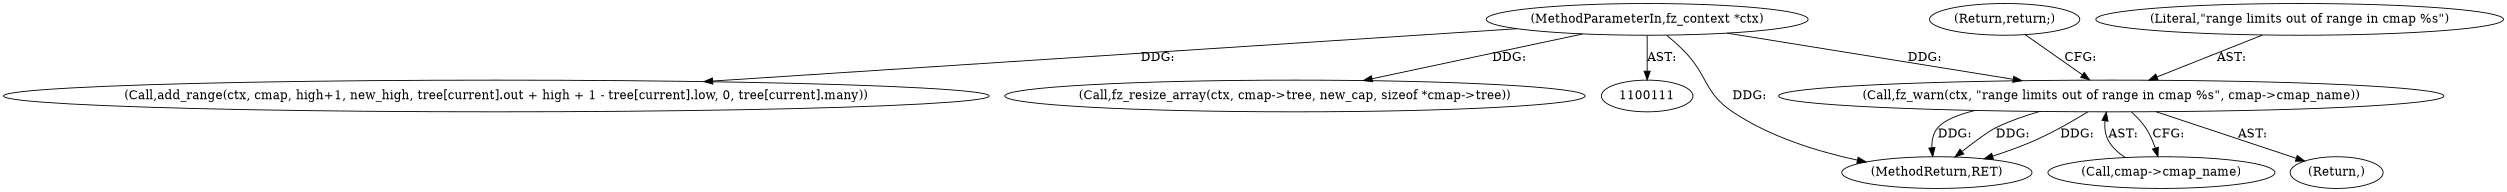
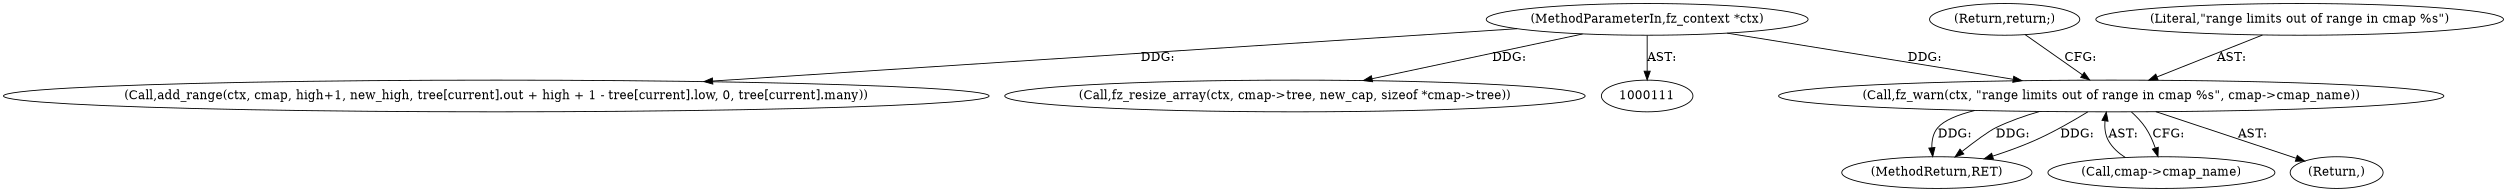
  digraph {
    n1 [label="(Call,fz_warn(ctx, \"range limits out of range in cmap %s\", cmap->cmap_name))"]
    n2 [label="(Call,cmap->cmap_name)"]
    n3 [label="(MethodReturn,RET)"]
    n4 [label="(Return,)"]
    n5 [label="(MethodParameterIn,fz_context *ctx)"]
    n6 [label="(Call,add_range(ctx, cmap, high+1, new_high, tree[current].out + high + 1 - tree[current].low, 0, tree[current].many))"]
    n7 [label="(Call,fz_resize_array(ctx, cmap->tree, new_cap, sizeof *cmap->tree))"]
-   1000111 [label=1100111]
+   1000111
    n9 [label="(Return,return;)"]
    n10 [label="(Literal,\"range limits out of range in cmap %s\")"]
    n1 -> n2 [label="CFG: "]
    n1 -> n3 [label="DDG: "]
    n1 -> n3 [label="DDG: "]
    n1 -> n3 [label="DDG: "]
    n1 -> n4 [label="AST: "]
    n2 -> n1 [label="AST: "]
    n5 -> n1 [label="DDG: "]
-   n5 -> n3 [label="DDG: "]
    n5 -> n6 [label="DDG: "]
    n5 -> n7 [label="DDG: "]
    n5 -> 1000111 [label="AST: "]
    n9 -> n1 [label="CFG: "]
    n10 -> n1 [label="AST: "]
  }
